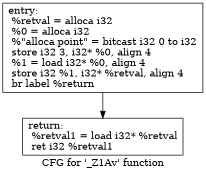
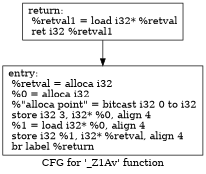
  digraph {
    label="CFG for '_Z1Av' function"
    node [shape=record]
    n1 [label="{entry:\l  %retval = alloca i32\l  %0 = alloca i32\l  %\"alloca point\" = bitcast i32 0 to i32\l  store i32 3, i32* %0, align 4\l  %1 = load i32* %0, align 4\l  store i32 %1, i32* %retval, align 4\l  br label %return\l}"]
    n2 [label="{return:                                           \l  %retval1 = load i32* %retval\l  ret i32 %retval1\l}"]
-   n1 -> n2
+   n2 -> n1
  }
